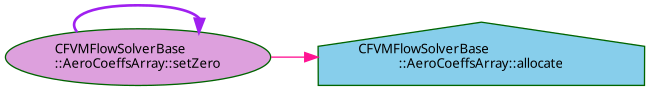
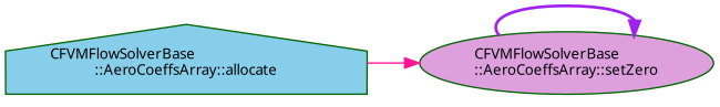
  digraph {
    rankdir=LR
    fontname="Noto Sans"
    node [color=darkgreen fontname="Noto Sans" fontsize=10 style=filled]
    edge [fontname="Noto Sans" fontsize=10 labelfontname=Helvetica labelfontsize=10]
    n1 [fillcolor=skyblue fontcolor=black height=0.2 label="CFVMFlowSolverBase\l::AeroCoeffsArray::allocate" shape=house width=0.4]
    n2 [fillcolor=plum height=0.2 label="CFVMFlowSolverBase\l::AeroCoeffsArray::setZero" shape=ellipse width=0.4]
-   n2 -> n1 [color=deeppink style=solid]
+   n1 -> n2 [color=deeppink style=solid]
    n2 -> n2 [color=purple style=bold]
  }
